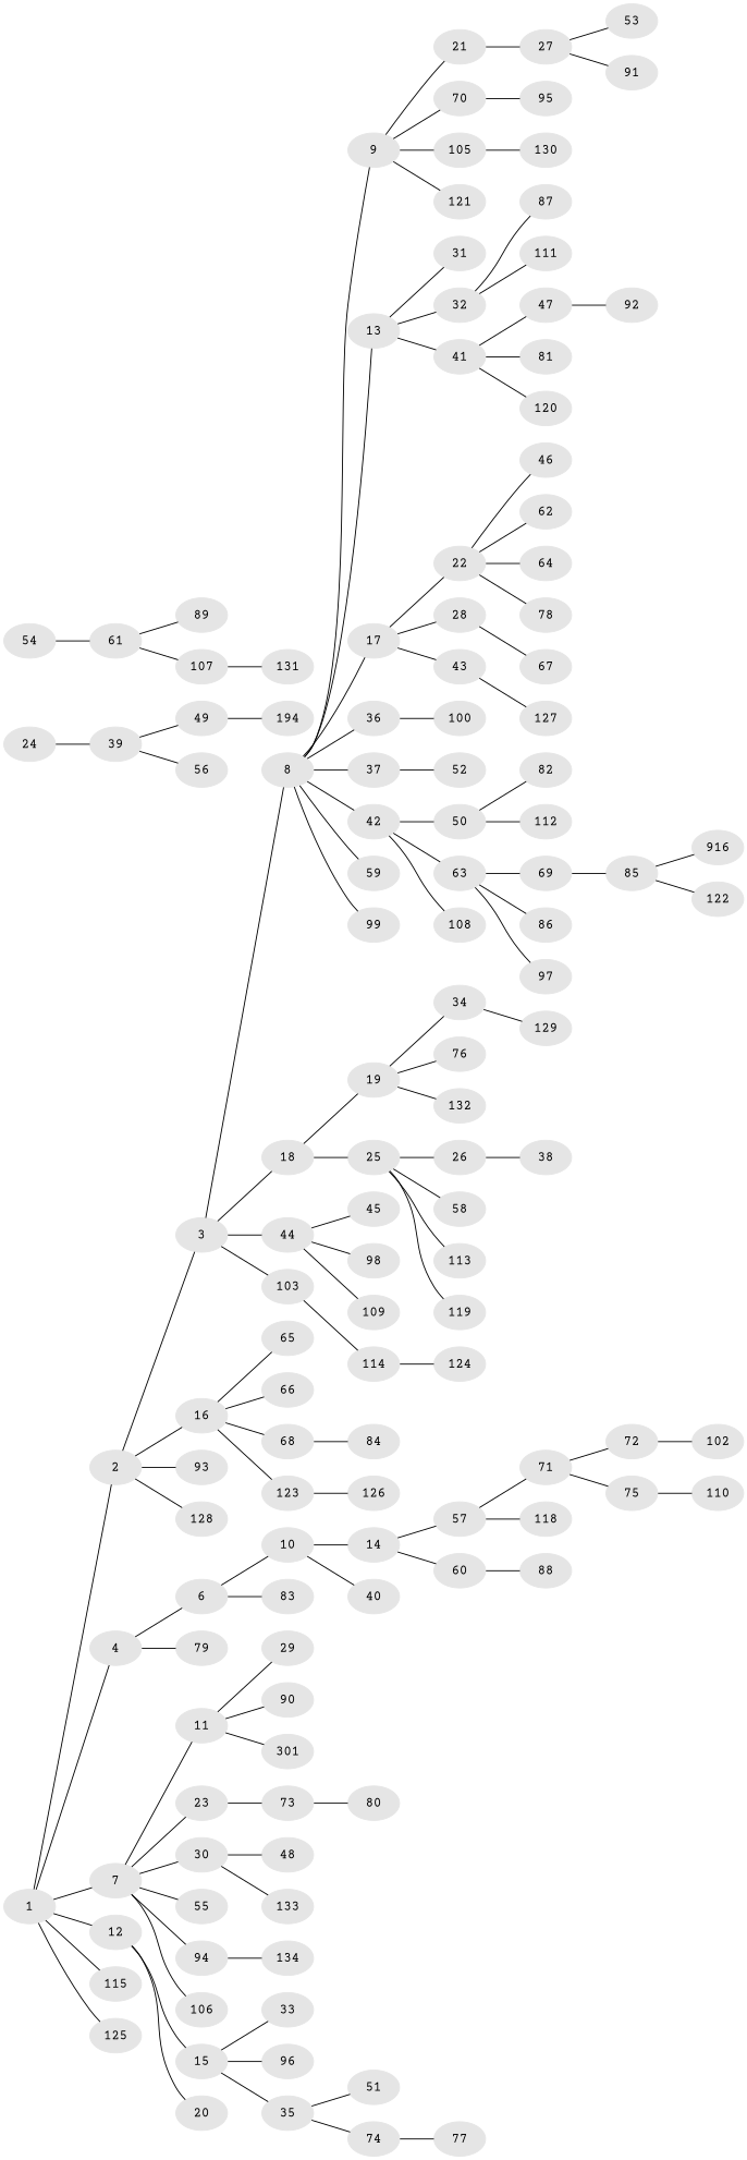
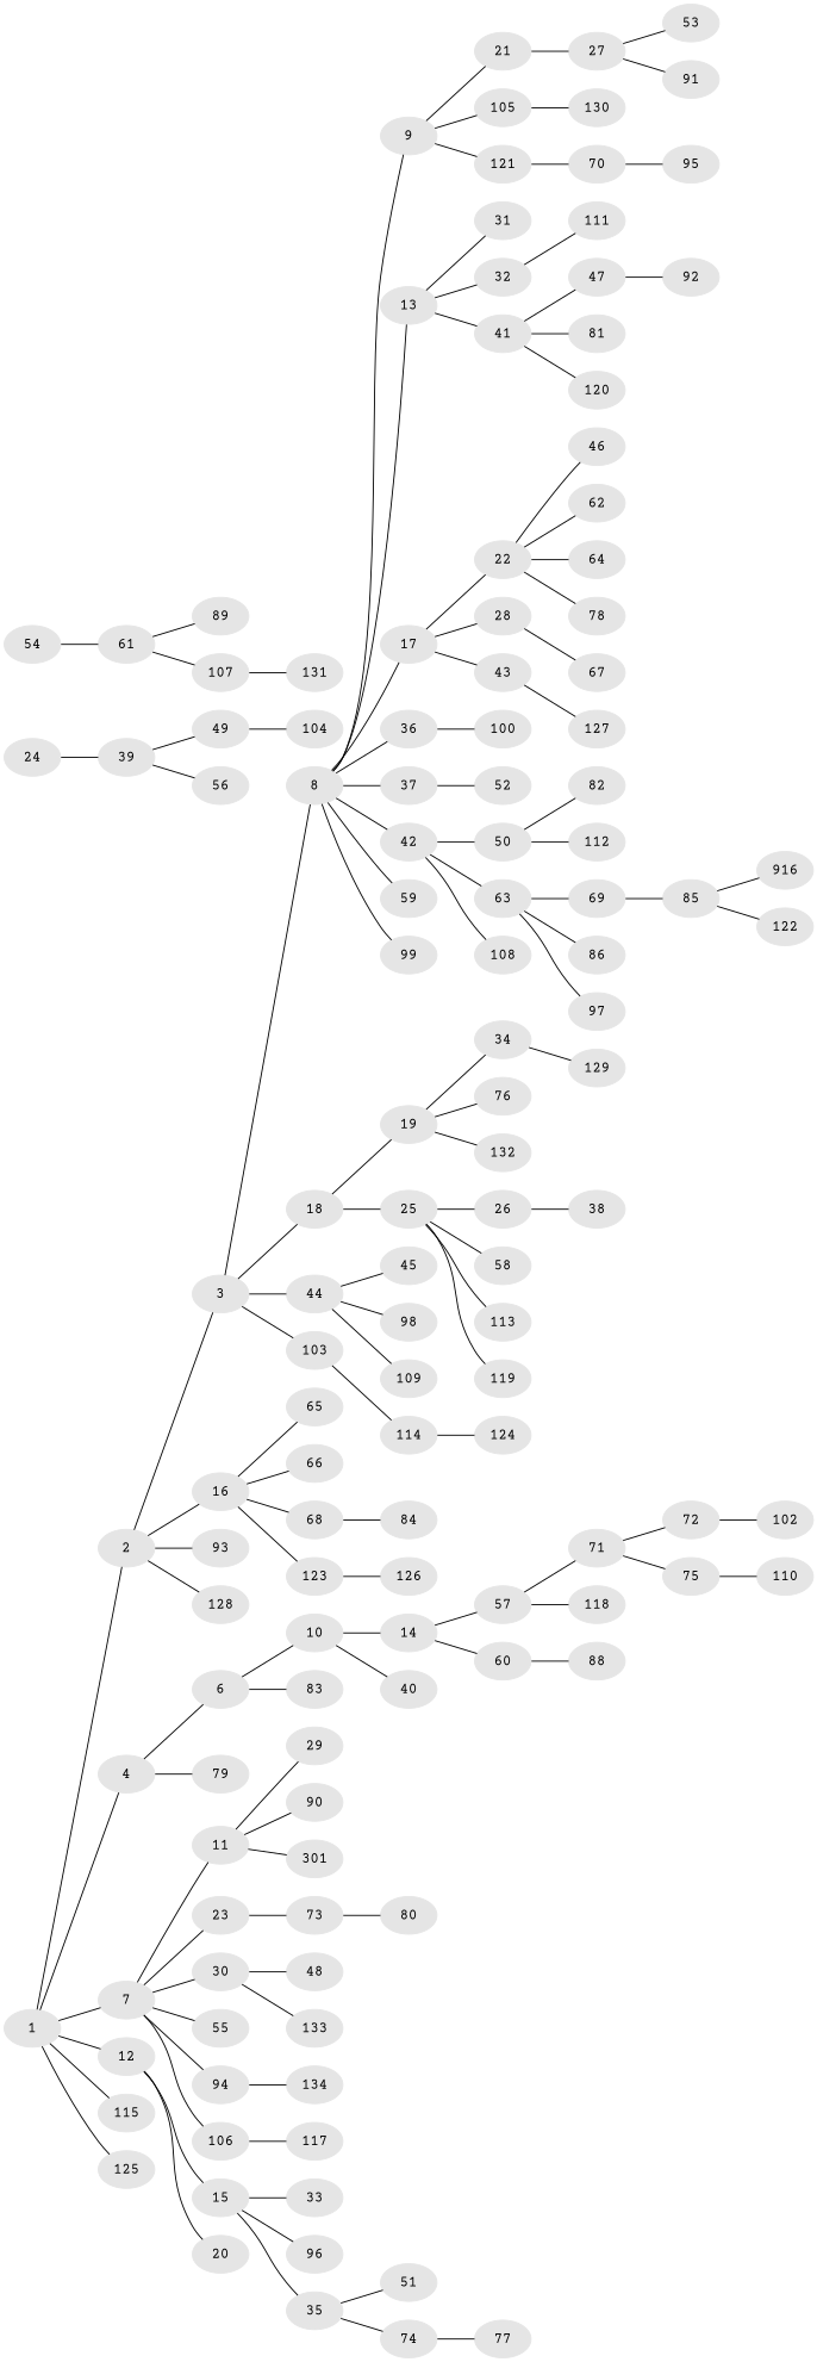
  graph {
    fontname="Courier Prime"
    rankdir=LR
    node [color=gray90 fontname="Courier Prime" style=filled]
    edge [fontname="Courier Prime"]
    1
    2
    4
    7
    12
    115
    125
    3
    16
    93
    128
    6
    79
    11
    23
    30
    55
    94
    106
    15
    20
    8
    18
    44
    103
    65
    66
    68
    123
    9
    13
    17
    36
    37
    42
    59
    99
    19
    25
    45
    98
    109
    114
    10
    83
    24
    39
    54
    61
    14
    40
    29
    90
    n54 [label=301]
    73
    48
    133
    134
+   117
    21
    70
    105
    121
    31
    32
    41
    22
    28
    43
    100
    52
    50
    63
    108
    27
    95
    130
    57
    60
    33
    96
    35
-   87
    111
    47
    81
    120
    71
    118
    88
    84
    126
    46
    62
    64
    78
    67
    127
    34
    76
    132
    26
    58
    113
    119
    129
    53
    91
    80
    49
    56
    38
    51
    74
    77
-   104 [label=194]
+   104
    92
    82
    112
    69
    86
    97
    89
    107
    72
    75
    131
    85
    n129 [label=916]
    122
    102
    110
    124
    1 -- 2
    1 -- 4
    1 -- 7
    1 -- 12
    1 -- 115
    1 -- 125
    2 -- 3
    2 -- 16
    2 -- 93
    2 -- 128
    4 -- 6
    4 -- 79
    7 -- 11
    7 -- 23
    7 -- 30
    7 -- 55
    7 -- 94
    7 -- 106
    12 -- 15
    12 -- 20
    3 -- 8
    3 -- 18
    3 -- 44
    3 -- 103
    16 -- 65
    16 -- 66
    16 -- 68
    16 -- 123
    6 -- 10
    6 -- 83
    11 -- 29
    11 -- 90
    11 -- n54
    23 -- 73
    30 -- 48
    30 -- 133
    94 -- 134
+   106 -- 117
    15 -- 33
    15 -- 96
    15 -- 35
    8 -- 9
    8 -- 13
    8 -- 17
    8 -- 36
    8 -- 37
    8 -- 42
    8 -- 59
    8 -- 99
    18 -- 19
    18 -- 25
    44 -- 45
    44 -- 98
    44 -- 109
    103 -- 114
    68 -- 84
    123 -- 126
    9 -- 21
-   9 -- 70
+   121 -- 70
    9 -- 105
    9 -- 121
    13 -- 31
    13 -- 32
    13 -- 41
    17 -- 22
    17 -- 28
    17 -- 43
    36 -- 100
    37 -- 52
    42 -- 50
    42 -- 63
    42 -- 108
    19 -- 34
    19 -- 76
    19 -- 132
    25 -- 26
    25 -- 58
    25 -- 113
    25 -- 119
    114 -- 124
    10 -- 14
    10 -- 40
    24 -- 39
    39 -- 49
    39 -- 56
    54 -- 61
    61 -- 89
    61 -- 107
    14 -- 57
    14 -- 60
    73 -- 80
    21 -- 27
    70 -- 95
    105 -- 130
-   32 -- 87
    32 -- 111
    41 -- 47
    41 -- 81
    41 -- 120
    22 -- 46
    22 -- 62
    22 -- 64
    22 -- 78
    28 -- 67
    43 -- 127
    50 -- 82
    50 -- 112
    63 -- 69
    63 -- 86
    63 -- 97
    27 -- 53
    27 -- 91
    57 -- 71
    57 -- 118
    60 -- 88
    35 -- 51
    35 -- 74
    47 -- 92
    71 -- 72
    71 -- 75
    34 -- 129
    26 -- 38
    49 -- 104
    74 -- 77
    69 -- 85
    107 -- 131
    72 -- 102
    75 -- 110
    85 -- n129
    85 -- 122
  }
